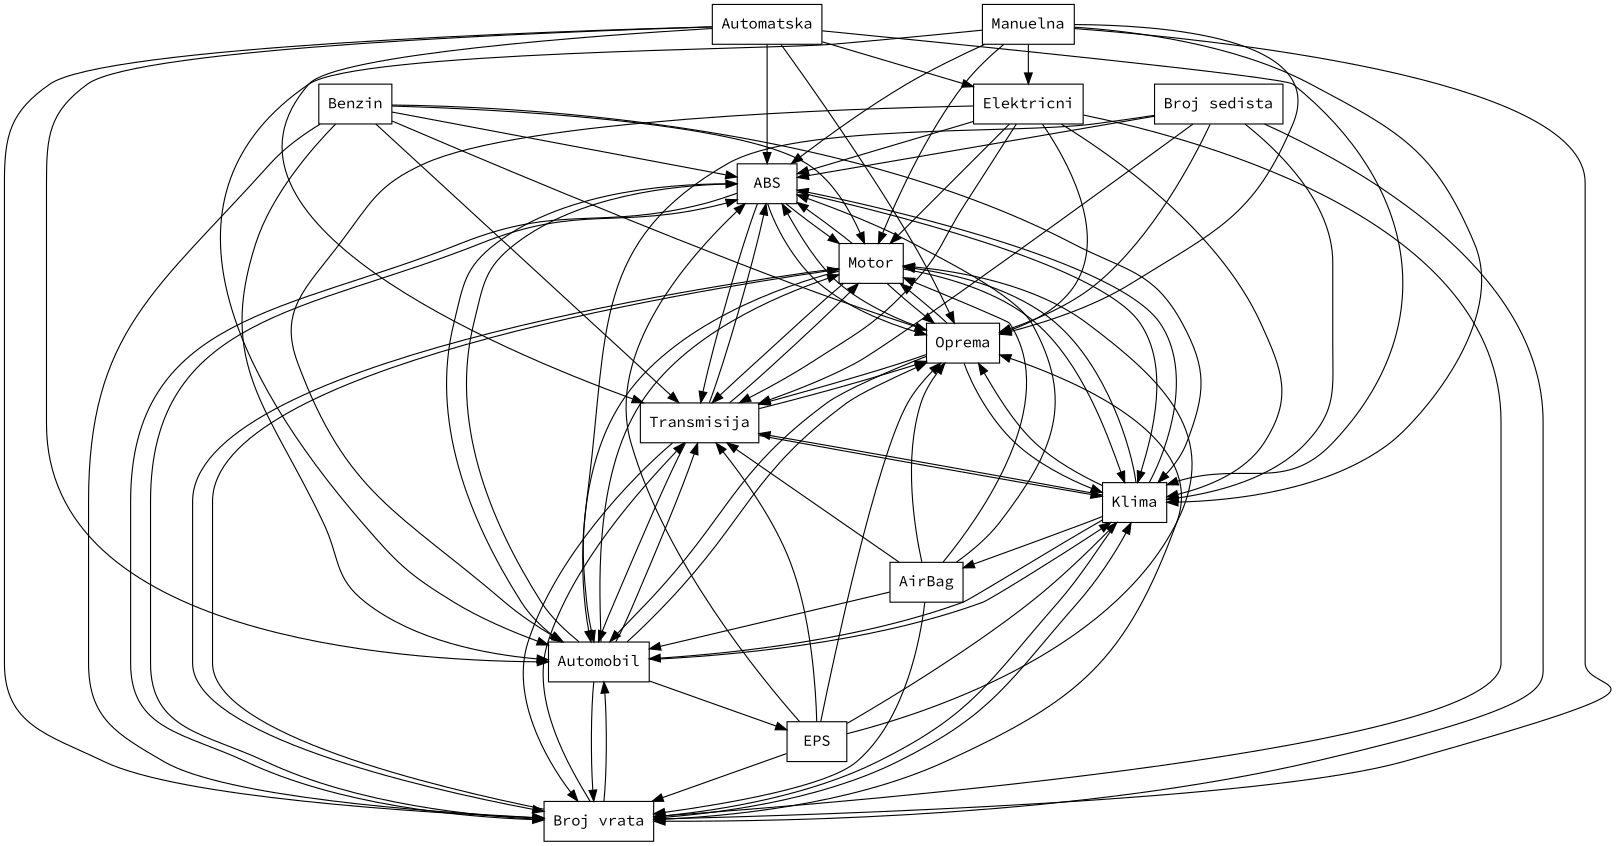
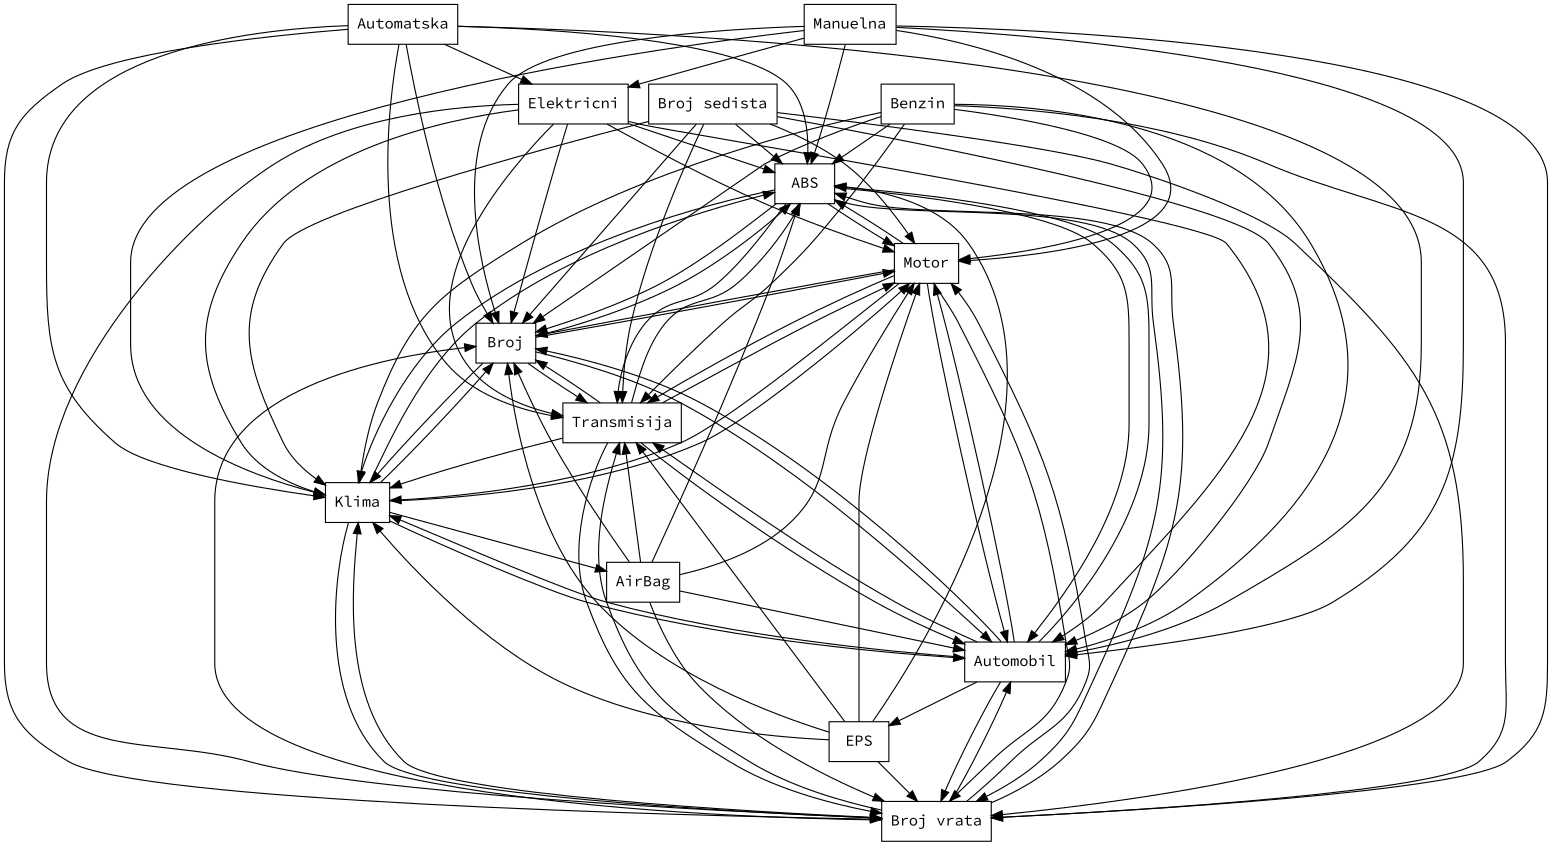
  digraph {
    fontname="Source Code Pro"
    rankdir=TB
    node [fontname="Source Code Pro" shape=box]
    edge [arrowhead=normal fontname="Source Code Pro"]
    n1 [label=ABS]
    n2 [label=Motor]
    n3 [label="Broj vrata"]
    n4 [label=Automobil]
    n5 [label=Klima]
    n6 [label=Transmisija]
-   n7 [label=Oprema]
+   n7 [label=Broj]
    n8 [label=EPS]
    n9 [label=AirBag]
    n10 [label=Automatska]
    n11 [label=Elektricni]
    n12 [label=Manuelna]
    n13 [label=Benzin]
    n14 [label="Broj sedista"]
    n1 -> n2
    n1 -> n3
    n1 -> n4
    n1 -> n5
    n1 -> n6
    n1 -> n7
    n2 -> n1
    n2 -> n3
    n2 -> n4
    n2 -> n5
    n2 -> n6
    n2 -> n7
    n3 -> n1
    n3 -> n2
    n3 -> n4
    n3 -> n5
    n3 -> n6
    n3 -> n7
    n4 -> n1
    n4 -> n2
    n4 -> n3
    n4 -> n5
    n4 -> n6
    n4 -> n7
    n4 -> n8
    n5 -> n1
    n5 -> n2
    n5 -> n3
    n5 -> n4
-   n5 -> n6
    n5 -> n7
    n5 -> n9
    n6 -> n1
    n6 -> n2
    n6 -> n3
    n6 -> n4
    n6 -> n5
    n6 -> n7
    n7 -> n1
    n7 -> n2
    n7 -> n4
    n7 -> n5
    n7 -> n6
    n8 -> n1
    n8 -> n2
    n8 -> n3
    n8 -> n5
    n8 -> n6
    n8 -> n7
    n9 -> n1
    n9 -> n2
    n9 -> n3
    n9 -> n4
    n9 -> n6
    n9 -> n7
    n10 -> n1
    n10 -> n3
    n10 -> n4
    n10 -> n5
    n10 -> n6
    n10 -> n7
    n10 -> n11
    n11 -> n1
    n11 -> n2
    n11 -> n3
    n11 -> n4
    n11 -> n5
    n11 -> n6
    n11 -> n7
    n12 -> n1
    n12 -> n2
    n12 -> n3
    n12 -> n4
    n12 -> n5
    n12 -> n7
    n12 -> n11
    n13 -> n1
    n13 -> n2
    n13 -> n3
    n13 -> n4
    n13 -> n5
    n13 -> n6
    n13 -> n7
    n14 -> n1
+   n14 -> n2
    n14 -> n3
    n14 -> n4
    n14 -> n5
    n14 -> n6
    n14 -> n7
  }
